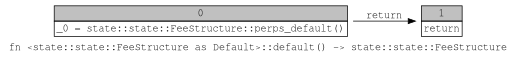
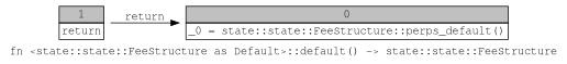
  digraph {
    fontname="Courier, monospace"
    label=<fn &lt;state::state::FeeStructure as Default&gt;::default() -&gt; state::state::FeeStructure<br align="left"/>>
    rankdir=LR
    node [fontname="Courier, monospace" shape=none]
    n1 [label=<<table border="0" cellborder="1" cellspacing="0"><tr><td bgcolor="gray" align="center" colspan="1">0</td></tr><tr><td align="left">_0 = state::state::FeeStructure::perps_default()</td></tr></table>>]
    n2 [label=<<table border="0" cellborder="1" cellspacing="0"><tr><td bgcolor="gray" align="center" colspan="1">1</td></tr><tr><td align="left">return</td></tr></table>>]
-   n1 -> n2 [fontname="Courier, monospace" label=return]
+   n2 -> n1 [fontname="Courier, monospace" label=return]
  }
